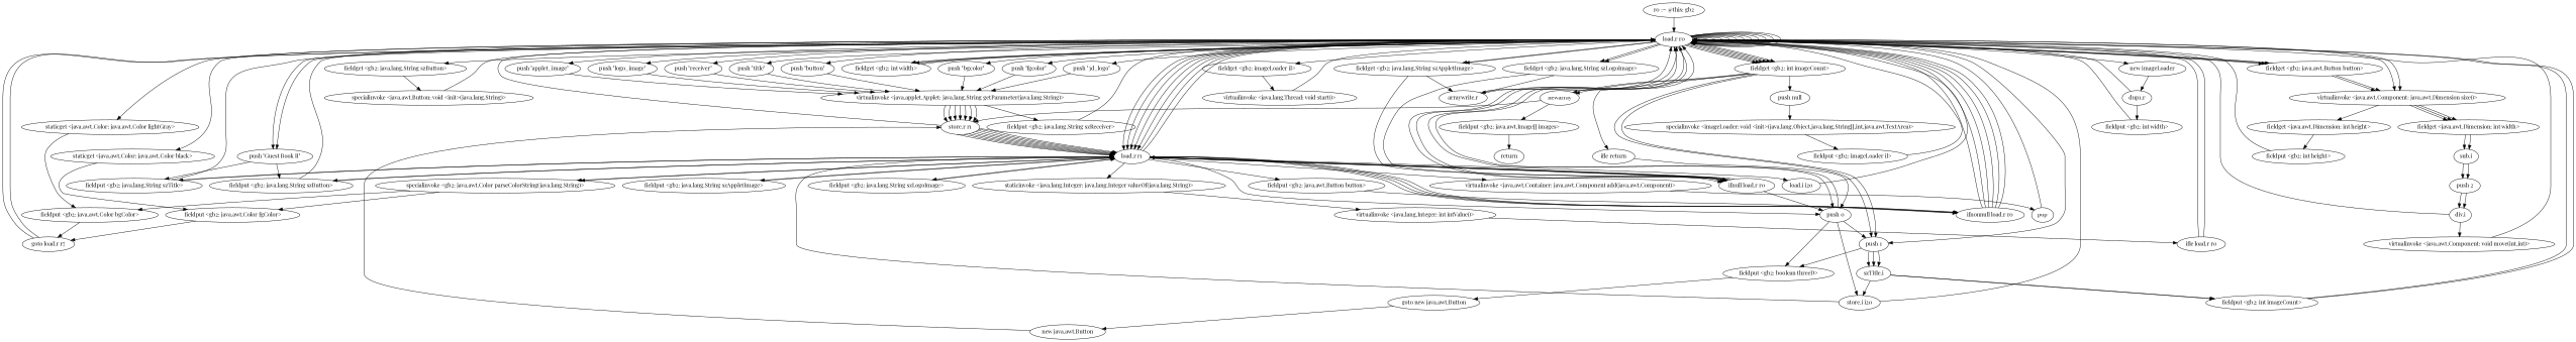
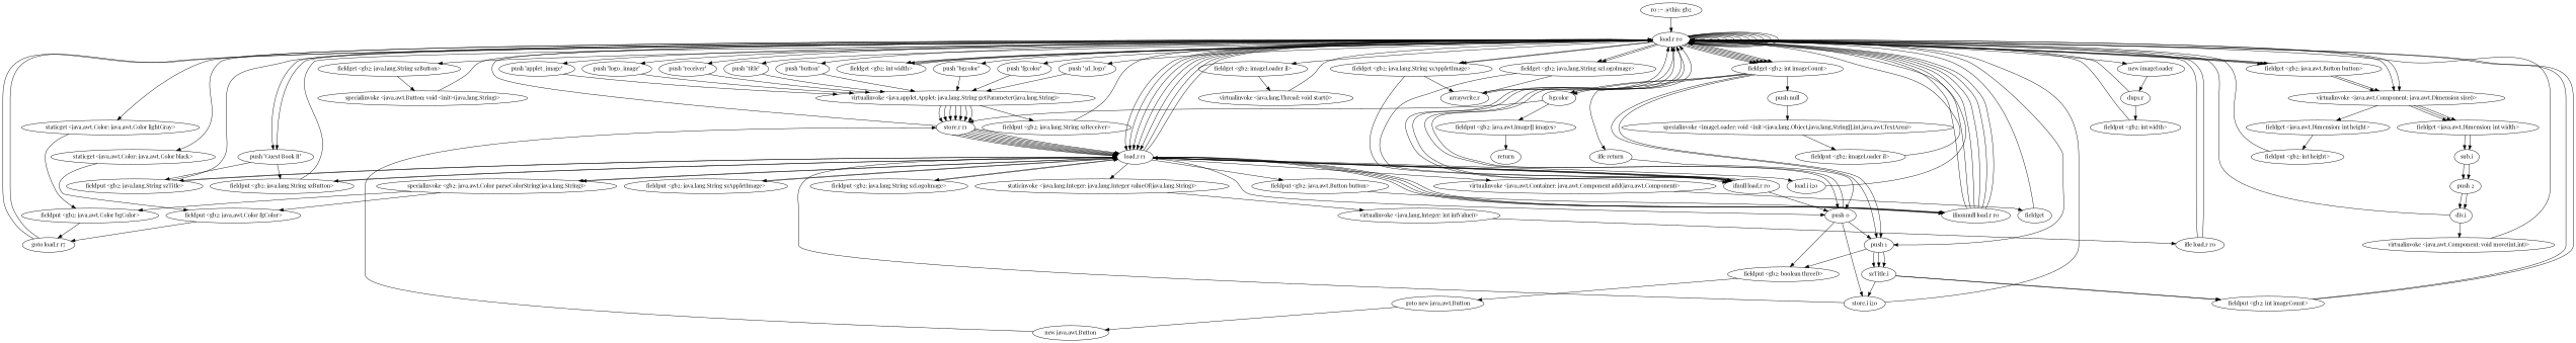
  digraph {
    fontname="Playfair Display"
    node [fontname="Playfair Display"]
    edge [fontname="Playfair Display"]
    "r0 := @this: gb2"
    "load.r r0"
    "push \"receiver\""
    "push \"title\""
    "load.r r1"
    "push \"Guest Book II\""
    "push \"button\""
    "push \"bgcolor\""
    "staticget <java.awt.Color: java.awt.Color lightGray>"
    "push \"fgcolor\""
    "staticget <java.awt.Color: java.awt.Color black>"
    "push \"3d_logo\""
    "push 1"
    "fieldget <gb2: java.lang.String szButton>"
    "virtualinvoke <java.awt.Component: java.awt.Dimension size()>"
    "fieldget <gb2: java.awt.Button button>"
    "fieldget <gb2: int width>"
    "push \"applet_image\""
    "fieldget <gb2: int imageCount>"
    "push \"logo_image\""
    "push 0"
    "fieldget <gb2: java.lang.String szAppletImage>"
    "fieldget <gb2: java.lang.String szLogoImage>"
    "new imageLoader"
    "fieldget <gb2: imageLoader il>"
    "virtualinvoke <java.applet.Applet: java.lang.String getParameter(java.lang.String)>"
    "fieldput <gb2: java.lang.String szTitle>"
    "ifnonnull load.r r0"
    "fieldput <gb2: java.lang.String szButton>"
    "ifnull load.r r0"
    "staticinvoke <java.lang.Integer: java.lang.Integer valueOf(java.lang.String)>"
    "fieldput <gb2: java.awt.Button button>"
    "virtualinvoke <java.awt.Container: java.awt.Component add(java.awt.Component)>"
    "fieldput <gb2: java.lang.String szAppletImage>"
    "fieldput <gb2: java.lang.String szLogoImage>"
    "load.i i20"
    "specialinvoke <gb2: java.awt.Color parseColorString(java.lang.String)>"
    "fieldput <gb2: java.awt.Color bgColor>"
    "fieldput <gb2: java.awt.Color fgColor>"
    "fieldput <gb2: boolean threeD>"
    n41 [label="szTitle.i"]
    "specialinvoke <java.awt.Button: void <init>(java.lang.String)>"
    "fieldget <java.awt.Dimension: int width>"
    "fieldget <java.awt.Dimension: int height>"
    "ifle return"
-   newarray
+   newarray [label=bgcolor]
    "push null"
    "store.i i20"
    "arraywrite.r"
    "dup1.r"
    "virtualinvoke <java.lang.Thread: void start()>"
    "fieldput <gb2: java.lang.String szReceiver>"
    "store.r r1"
    "virtualinvoke <java.lang.Integer: int intValue()>"
-   pop
+   pop [label=fieldget]
    n56 [label="goto load.r r7"]
    "ifle load.r r0"
    "goto new java.awt.Button"
    "fieldput <gb2: int imageCount>"
    "new java.awt.Button"
    "sub.i"
    "fieldput <gb2: int height>"
    "fieldput <gb2: int width>"
    "push 2"
    "div.i"
    "virtualinvoke <java.awt.Component: void move(int,int)>"
    "fieldput <gb2: java.awt.Image[] images>"
    "specialinvoke <imageLoader: void <init>(java.lang.Object,java.lang.String[],int,java.awt.TextArea)>"
    return
    "fieldput <gb2: imageLoader il>"
    "r0 := @this: gb2" -> "load.r r0"
    "load.r r0" -> "load.r r0"
    "load.r r0" -> "load.r r0"
    "load.r r0" -> "load.r r0"
    "load.r r0" -> "load.r r0"
    "load.r r0" -> "load.r r0"
    "load.r r0" -> "load.r r0"
    "load.r r0" -> "load.r r0"
    "load.r r0" -> "load.r r0"
    "load.r r0" -> "load.r r0"
    "load.r r0" -> "load.r r0"
    "load.r r0" -> "load.r r0"
    "load.r r0" -> "load.r r0"
    "load.r r0" -> "push \"receiver\""
    "load.r r0" -> "push \"title\""
    "load.r r0" -> "load.r r1"
    "load.r r0" -> "load.r r1"
    "load.r r0" -> "load.r r1"
    "load.r r0" -> "load.r r1"
    "load.r r0" -> "load.r r1"
    "load.r r0" -> "push \"Guest Book II\""
    "load.r r0" -> "push \"Guest Book II\""
    "load.r r0" -> "push \"button\""
    "load.r r0" -> "push \"bgcolor\""
    "load.r r0" -> "staticget <java.awt.Color: java.awt.Color lightGray>"
    "load.r r0" -> "push \"fgcolor\""
    "load.r r0" -> "staticget <java.awt.Color: java.awt.Color black>"
    "load.r r0" -> "push \"3d_logo\""
    "load.r r0" -> "push 1"
    "load.r r0" -> "fieldget <gb2: java.lang.String szButton>"
    "load.r r0" -> "virtualinvoke <java.awt.Component: java.awt.Dimension size()>"
    "load.r r0" -> "virtualinvoke <java.awt.Component: java.awt.Dimension size()>"
    "load.r r0" -> "fieldget <gb2: java.awt.Button button>"
    "load.r r0" -> "fieldget <gb2: java.awt.Button button>"
    "load.r r0" -> "fieldget <gb2: java.awt.Button button>"
    "load.r r0" -> "fieldget <gb2: int width>"
    "load.r r0" -> "fieldget <gb2: int width>"
    "load.r r0" -> "push \"applet_image\""
    "load.r r0" -> "fieldget <gb2: int imageCount>"
    "load.r r0" -> "fieldget <gb2: int imageCount>"
    "load.r r0" -> "fieldget <gb2: int imageCount>"
    "load.r r0" -> "fieldget <gb2: int imageCount>"
    "load.r r0" -> "fieldget <gb2: int imageCount>"
    "load.r r0" -> "fieldget <gb2: int imageCount>"
    "load.r r0" -> "push \"logo_image\""
    "load.r r0" -> "push 0"
    "load.r r0" -> "fieldget <gb2: java.lang.String szAppletImage>"
    "load.r r0" -> "fieldget <gb2: java.lang.String szAppletImage>"
    "load.r r0" -> "fieldget <gb2: java.lang.String szLogoImage>"
    "load.r r0" -> "fieldget <gb2: java.lang.String szLogoImage>"
    "load.r r0" -> "new imageLoader"
    "load.r r0" -> "fieldget <gb2: imageLoader il>"
    "push \"receiver\"" -> "virtualinvoke <java.applet.Applet: java.lang.String getParameter(java.lang.String)>"
    "push \"title\"" -> "virtualinvoke <java.applet.Applet: java.lang.String getParameter(java.lang.String)>"
    "load.r r1" -> "load.r r0"
    "load.r r1" -> "load.r r0"
    "load.r r1" -> "push 0"
    "load.r r1" -> "fieldput <gb2: java.lang.String szTitle>"
    "load.r r1" -> "ifnonnull load.r r0"
    "load.r r1" -> "ifnonnull load.r r0"
    "load.r r1" -> "ifnonnull load.r r0"
    "load.r r1" -> "ifnonnull load.r r0"
    "load.r r1" -> "fieldput <gb2: java.lang.String szButton>"
    "load.r r1" -> "ifnull load.r r0"
    "load.r r1" -> "ifnull load.r r0"
    "load.r r1" -> "ifnull load.r r0"
    "load.r r1" -> "staticinvoke <java.lang.Integer: java.lang.Integer valueOf(java.lang.String)>"
    "load.r r1" -> "fieldput <gb2: java.awt.Button button>"
    "load.r r1" -> "virtualinvoke <java.awt.Container: java.awt.Component add(java.awt.Component)>"
    "load.r r1" -> "fieldput <gb2: java.lang.String szAppletImage>"
    "load.r r1" -> "fieldput <gb2: java.lang.String szLogoImage>"
    "load.r r1" -> "load.i i20"
    "load.r r1" -> "specialinvoke <gb2: java.awt.Color parseColorString(java.lang.String)>"
    "load.r r1" -> "specialinvoke <gb2: java.awt.Color parseColorString(java.lang.String)>"
    "push \"Guest Book II\"" -> "fieldput <gb2: java.lang.String szTitle>"
    "push \"Guest Book II\"" -> "fieldput <gb2: java.lang.String szButton>"
    "push \"button\"" -> "virtualinvoke <java.applet.Applet: java.lang.String getParameter(java.lang.String)>"
    "push \"bgcolor\"" -> "virtualinvoke <java.applet.Applet: java.lang.String getParameter(java.lang.String)>"
    "staticget <java.awt.Color: java.awt.Color lightGray>" -> "fieldput <gb2: java.awt.Color bgColor>"
    "push \"fgcolor\"" -> "virtualinvoke <java.applet.Applet: java.lang.String getParameter(java.lang.String)>"
    "staticget <java.awt.Color: java.awt.Color black>" -> "fieldput <gb2: java.awt.Color fgColor>"
    "push \"3d_logo\"" -> "virtualinvoke <java.applet.Applet: java.lang.String getParameter(java.lang.String)>"
    "push 1" -> "fieldput <gb2: boolean threeD>"
    "push 1" -> n41
    "push 1" -> n41
    "push 1" -> n41
    "fieldget <gb2: java.lang.String szButton>" -> "specialinvoke <java.awt.Button: void <init>(java.lang.String)>"
    "virtualinvoke <java.awt.Component: java.awt.Dimension size()>" -> "fieldget <java.awt.Dimension: int width>"
    "virtualinvoke <java.awt.Component: java.awt.Dimension size()>" -> "fieldget <java.awt.Dimension: int width>"
    "virtualinvoke <java.awt.Component: java.awt.Dimension size()>" -> "fieldget <java.awt.Dimension: int width>"
    "virtualinvoke <java.awt.Component: java.awt.Dimension size()>" -> "fieldget <java.awt.Dimension: int height>"
    "fieldget <gb2: java.awt.Button button>" -> "load.r r0"
    "fieldget <gb2: java.awt.Button button>" -> "virtualinvoke <java.awt.Component: java.awt.Dimension size()>"
    "fieldget <gb2: java.awt.Button button>" -> "virtualinvoke <java.awt.Component: java.awt.Dimension size()>"
    "fieldget <gb2: int width>" -> "load.r r0"
    "fieldget <gb2: int width>" -> "load.r r0"
    "push \"applet_image\"" -> "virtualinvoke <java.applet.Applet: java.lang.String getParameter(java.lang.String)>"
    "fieldget <gb2: int imageCount>" -> "push 1"
    "fieldget <gb2: int imageCount>" -> "push 1"
    "fieldget <gb2: int imageCount>" -> "ifle return"
    "fieldget <gb2: int imageCount>" -> newarray
    "fieldget <gb2: int imageCount>" -> newarray
    "fieldget <gb2: int imageCount>" -> "push null"
    "push \"logo_image\"" -> "virtualinvoke <java.applet.Applet: java.lang.String getParameter(java.lang.String)>"
    "push 0" -> "load.r r0"
    "push 0" -> "push 1"
    "push 0" -> "fieldput <gb2: boolean threeD>"
    "push 0" -> "store.i i20"
    "fieldget <gb2: java.lang.String szAppletImage>" -> "ifnull load.r r0"
    "fieldget <gb2: java.lang.String szAppletImage>" -> "arraywrite.r"
    "fieldget <gb2: java.lang.String szLogoImage>" -> "ifnull load.r r0"
    "fieldget <gb2: java.lang.String szLogoImage>" -> "arraywrite.r"
    "new imageLoader" -> "dup1.r"
    "fieldget <gb2: imageLoader il>" -> "virtualinvoke <java.lang.Thread: void start()>"
    "virtualinvoke <java.applet.Applet: java.lang.String getParameter(java.lang.String)>" -> "fieldput <gb2: java.lang.String szReceiver>"
    "virtualinvoke <java.applet.Applet: java.lang.String getParameter(java.lang.String)>" -> "store.r r1"
    "virtualinvoke <java.applet.Applet: java.lang.String getParameter(java.lang.String)>" -> "store.r r1"
    "virtualinvoke <java.applet.Applet: java.lang.String getParameter(java.lang.String)>" -> "store.r r1"
    "virtualinvoke <java.applet.Applet: java.lang.String getParameter(java.lang.String)>" -> "store.r r1"
    "virtualinvoke <java.applet.Applet: java.lang.String getParameter(java.lang.String)>" -> "store.r r1"
    "virtualinvoke <java.applet.Applet: java.lang.String getParameter(java.lang.String)>" -> "store.r r1"
    "virtualinvoke <java.applet.Applet: java.lang.String getParameter(java.lang.String)>" -> "store.r r1"
    "fieldput <gb2: java.lang.String szTitle>" -> "load.r r0"
    "fieldput <gb2: java.lang.String szTitle>" -> "load.r r1"
    "ifnonnull load.r r0" -> "load.r r0"
    "ifnonnull load.r r0" -> "load.r r0"
    "ifnonnull load.r r0" -> "load.r r0"
    "ifnonnull load.r r0" -> "load.r r0"
    "ifnonnull load.r r0" -> "load.r r0"
    "ifnonnull load.r r0" -> "load.r r0"
    "fieldput <gb2: java.lang.String szButton>" -> "load.r r0"
    "fieldput <gb2: java.lang.String szButton>" -> "load.r r1"
    "ifnull load.r r0" -> "load.r r0"
    "ifnull load.r r0" -> "load.r r0"
    "ifnull load.r r0" -> "load.r r1"
    "ifnull load.r r0" -> "load.r r1"
    "ifnull load.r r0" -> "push 0"
    "staticinvoke <java.lang.Integer: java.lang.Integer valueOf(java.lang.String)>" -> "virtualinvoke <java.lang.Integer: int intValue()>"
    "fieldput <gb2: java.awt.Button button>" -> "ifnonnull load.r r0"
    "virtualinvoke <java.awt.Container: java.awt.Component add(java.awt.Component)>" -> pop
    "fieldput <gb2: java.lang.String szAppletImage>" -> "load.r r1"
    "fieldput <gb2: java.lang.String szLogoImage>" -> "load.r r1"
    "load.i i20" -> "load.r r0"
    "specialinvoke <gb2: java.awt.Color parseColorString(java.lang.String)>" -> "fieldput <gb2: java.awt.Color bgColor>"
    "specialinvoke <gb2: java.awt.Color parseColorString(java.lang.String)>" -> "fieldput <gb2: java.awt.Color fgColor>"
    "fieldput <gb2: java.awt.Color bgColor>" -> n56
    "fieldput <gb2: java.awt.Color fgColor>" -> n56
    "fieldput <gb2: boolean threeD>" -> "goto new java.awt.Button"
    n41 -> "store.i i20"
    n41 -> "fieldput <gb2: int imageCount>"
    n41 -> "fieldput <gb2: int imageCount>"
    "specialinvoke <java.awt.Button: void <init>(java.lang.String)>" -> "load.r r0"
    "fieldget <java.awt.Dimension: int width>" -> "sub.i"
    "fieldget <java.awt.Dimension: int width>" -> "sub.i"
    "fieldget <java.awt.Dimension: int height>" -> "fieldput <gb2: int height>"
    "ifle return" -> "push 0"
    newarray -> "store.r r1"
    newarray -> "fieldput <gb2: java.awt.Image[] images>"
    "push null" -> "specialinvoke <imageLoader: void <init>(java.lang.Object,java.lang.String[],int,java.awt.TextArea)>"
    "store.i i20" -> "load.r r0"
    "store.i i20" -> "load.r r1"
    "arraywrite.r" -> "load.r r0"
    "arraywrite.r" -> "load.r r0"
    "dup1.r" -> "load.r r0"
    "dup1.r" -> "fieldput <gb2: int width>"
    "virtualinvoke <java.lang.Thread: void start()>" -> "load.r r0"
    "fieldput <gb2: java.lang.String szReceiver>" -> "load.r r0"
    "store.r r1" -> "load.r r0"
    "store.r r1" -> "load.r r1"
    "store.r r1" -> "load.r r1"
    "store.r r1" -> "load.r r1"
    "store.r r1" -> "load.r r1"
    "store.r r1" -> "load.r r1"
    "store.r r1" -> "load.r r1"
    "store.r r1" -> "load.r r1"
    "store.r r1" -> "load.r r1"
    "virtualinvoke <java.lang.Integer: int intValue()>" -> "ifle load.r r0"
    pop -> "load.r r0"
    n56 -> "load.r r0"
    n56 -> "load.r r0"
    "ifle load.r r0" -> "load.r r0"
    "ifle load.r r0" -> "load.r r0"
    "goto new java.awt.Button" -> "new java.awt.Button"
    "fieldput <gb2: int imageCount>" -> "load.r r0"
    "fieldput <gb2: int imageCount>" -> "load.r r0"
    "new java.awt.Button" -> "store.r r1"
    "sub.i" -> "push 2"
    "sub.i" -> "push 2"
    "fieldput <gb2: int height>" -> "load.r r0"
    "fieldput <gb2: int width>" -> "load.r r0"
    "push 2" -> "div.i"
    "push 2" -> "div.i"
    "div.i" -> "load.r r0"
    "div.i" -> "virtualinvoke <java.awt.Component: void move(int,int)>"
    "virtualinvoke <java.awt.Component: void move(int,int)>" -> "load.r r0"
    "fieldput <gb2: java.awt.Image[] images>" -> return
    "specialinvoke <imageLoader: void <init>(java.lang.Object,java.lang.String[],int,java.awt.TextArea)>" -> "fieldput <gb2: imageLoader il>"
    "fieldput <gb2: imageLoader il>" -> "load.r r0"
  }
